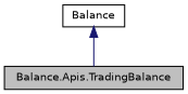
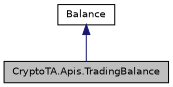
  digraph {
    node [color=black fontname=Helvetica fontsize=10 shape=record style=filled]
-   n1 [fillcolor=grey75 fontcolor=black height=0.2 label="Balance.Apis.TradingBalance" width=0.4]
+   n1 [fillcolor=grey75 fontcolor=black height=0.2 label="CryptoTA.Apis.TradingBalance" width=0.4]
    n2 [fillcolor=white height=0.2 label=Balance width=0.4]
    n2 -> n1 [color=midnightblue dir=back fontname=Helvetica fontsize=10 labelfontname=Helvetica labelfontsize=10 style=solid]
  }
